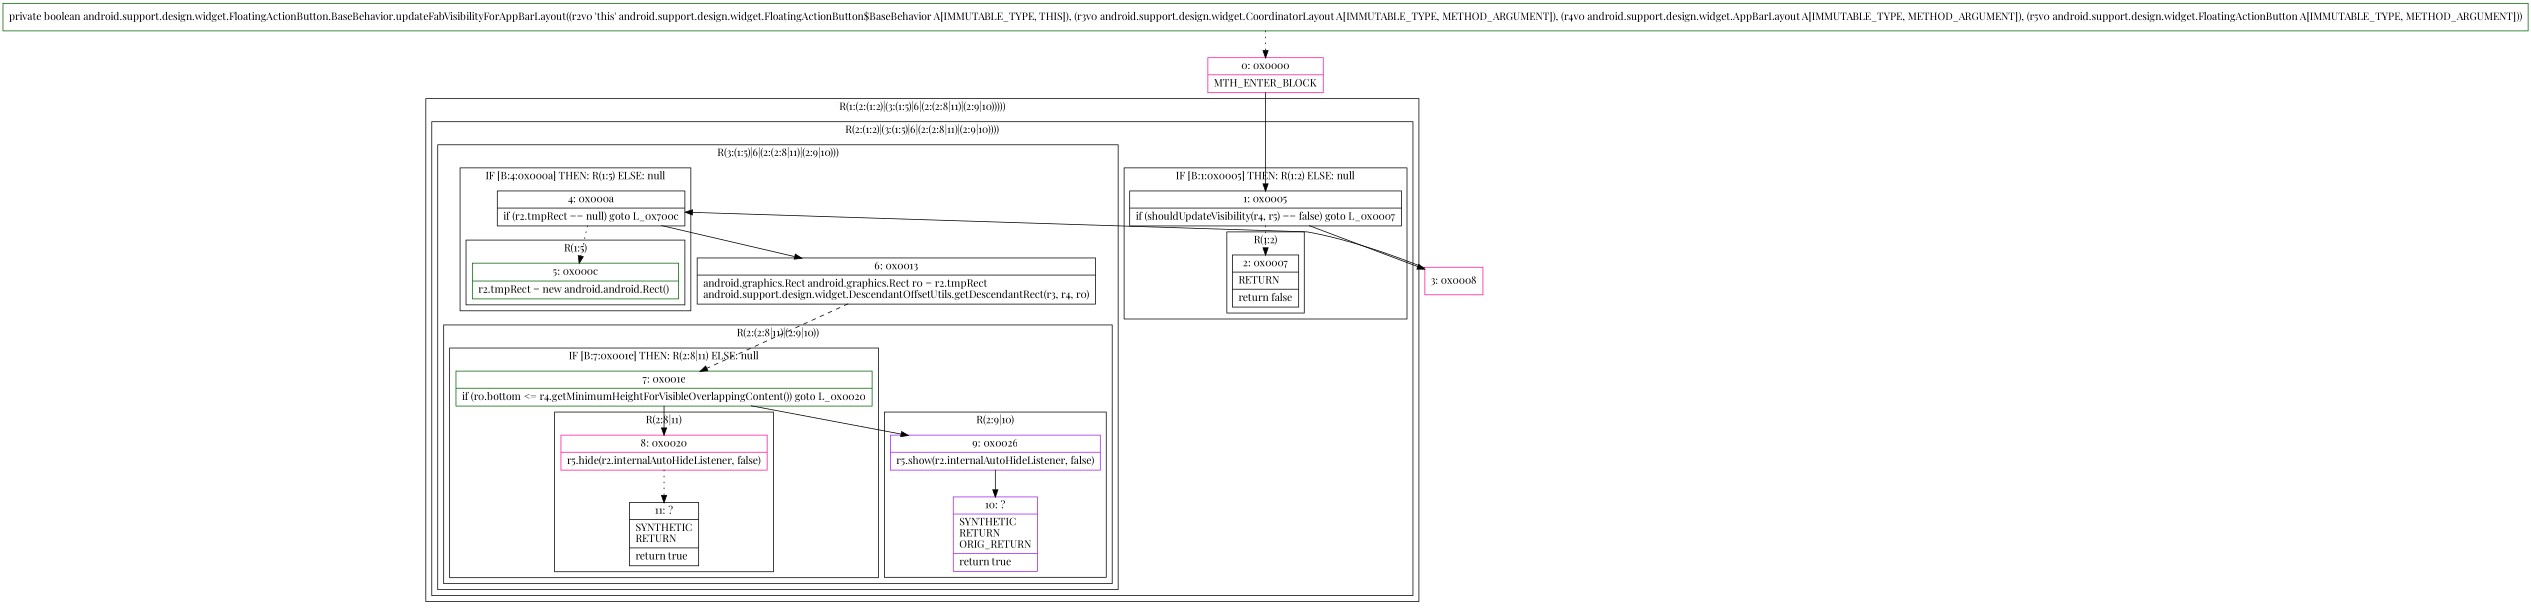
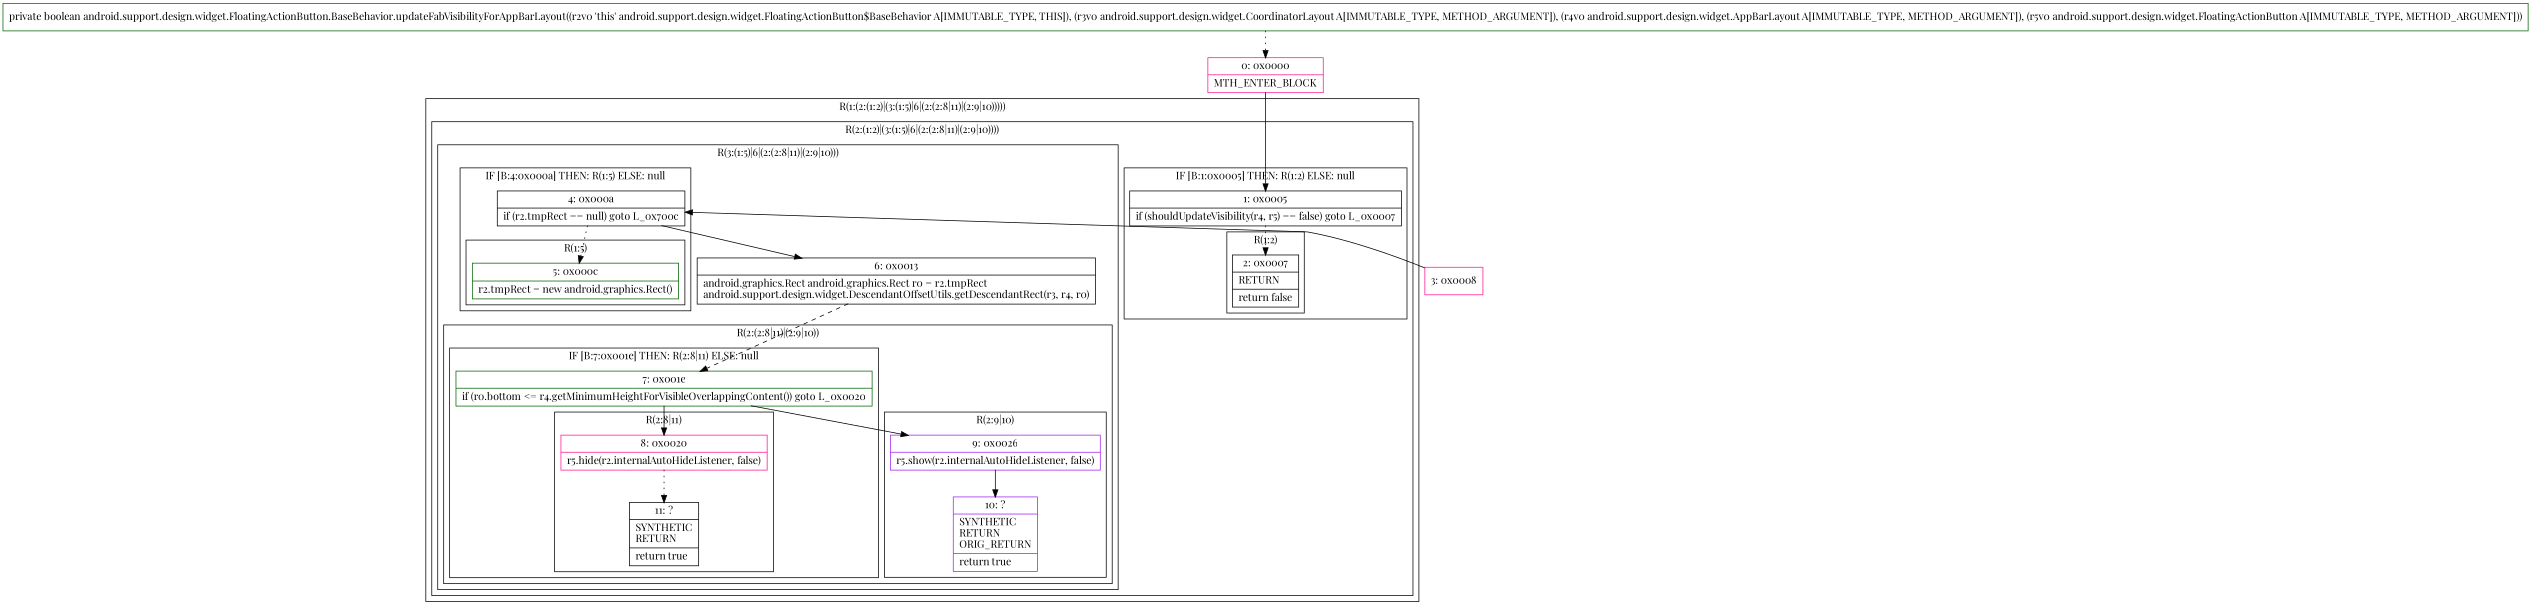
  digraph {
    fontname="Playfair Display"
    node [color=black fontname="Playfair Display" shape=record]
    edge [fontname="Playfair Display" style=solid]
    n1 [label="{2\:\ 0x0007|RETURN\l|return false\l}"]
    n2 [label="{1\:\ 0x0005|if (shouldUpdateVisibility(r4, r5) == false) goto L_0x0007\l}"]
-   n3 [color=darkgreen label="{5\:\ 0x000c|r2.tmpRect = new android.android.Rect()\l}"]
+   n3 [color=darkgreen label="{5\:\ 0x000c|r2.tmpRect = new android.graphics.Rect()\l}"]
    n4 [label="{4\:\ 0x000a|if (r2.tmpRect == null) goto L_0x700c\l}"]
    n5 [color=deeppink label="{8\:\ 0x0020|r5.hide(r2.internalAutoHideListener, false)\l}"]
    n6 [label="{11\:\ ?|SYNTHETIC\lRETURN\l|return true\l}"]
    n7 [color=darkgreen label="{7\:\ 0x001e|if (r0.bottom \<= r4.getMinimumHeightForVisibleOverlappingContent()) goto L_0x0020\l}"]
    n8 [color=purple label="{9\:\ 0x0026|r5.show(r2.internalAutoHideListener, false)\l}"]
    n9 [color=purple label="{10\:\ ?|SYNTHETIC\lRETURN\lORIG_RETURN\l|return true\l}"]
    n10 [label="{6\:\ 0x0013|android.graphics.Rect android.graphics.Rect r0 = r2.tmpRect\landroid.support.design.widget.DescendantOffsetUtils.getDescendantRect(r3, r4, r0)\l}"]
    n11 [color=deeppink label="{3\:\ 0x0008}"]
    n12 [color=deeppink label="{0\:\ 0x0000|MTH_ENTER_BLOCK\l}"]
    n13 [color=darkgreen label="{private boolean android.support.design.widget.FloatingActionButton.BaseBehavior.updateFabVisibilityForAppBarLayout((r2v0 'this' android.support.design.widget.FloatingActionButton$BaseBehavior A[IMMUTABLE_TYPE, THIS]), (r3v0 android.support.design.widget.CoordinatorLayout A[IMMUTABLE_TYPE, METHOD_ARGUMENT]), (r4v0 android.support.design.widget.AppBarLayout A[IMMUTABLE_TYPE, METHOD_ARGUMENT]), (r5v0 android.support.design.widget.FloatingActionButton A[IMMUTABLE_TYPE, METHOD_ARGUMENT])) }"]
    subgraph cluster_1 {
      label="R(1:(2:(1:2)|(3:(1:5)|6|(2:(2:8|11)|(2:9|10)))))"
      subgraph cluster_2 {
        label="R(2:(1:2)|(3:(1:5)|6|(2:(2:8|11)|(2:9|10))))"
        subgraph cluster_3 {
          label="IF [B:1:0x0005] THEN: R(1:2) ELSE: null"
          n2
          subgraph cluster_4 {
            label="R(1:2)"
            n1
          }
        }
        subgraph cluster_5 {
          label="R(3:(1:5)|6|(2:(2:8|11)|(2:9|10)))"
          n10
          subgraph cluster_6 {
            label="IF [B:4:0x000a] THEN: R(1:5) ELSE: null"
            n4
            subgraph cluster_7 {
              label="R(1:5)"
              n3
            }
          }
          subgraph cluster_8 {
            label="R(2:(2:8|11)|(2:9|10))"
            subgraph cluster_9 {
              label="IF [B:7:0x001e] THEN: R(2:8|11) ELSE: null"
              n7
              subgraph cluster_10 {
                label="R(2:8|11)"
                n5
                n6
              }
            }
            subgraph cluster_11 {
              label="R(2:9|10)"
              n8
              n9
            }
          }
        }
      }
    }
    n2 -> n1 [style=dotted]
-   n2 -> n11
    n4 -> n3 [style=dotted]
    n4 -> n10
    n5 -> n6 [style=dotted]
    n7 -> n5
    n7 -> n8
    n8 -> n9
    n10 -> n7 [style=dashed]
    n11 -> n4
    n12 -> n2
    n13 -> n12 [style=dotted]
  }
